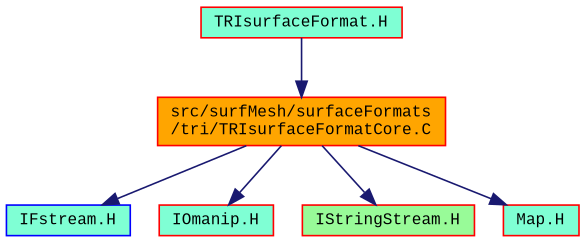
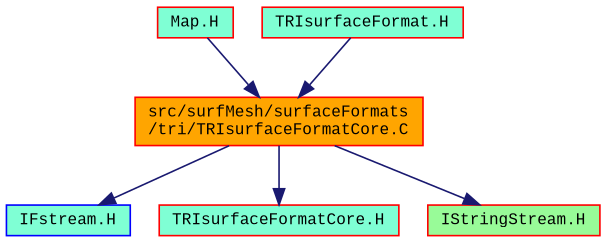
  digraph {
    fontname="Liberation Mono"
    node [color=red fillcolor=aquamarine fontname="Liberation Mono" fontsize=10 shape=record style=filled]
    edge [color=midnightblue fontname="Liberation Mono" fontsize=10 labelfontname=FreeSans labelfontsize=10 style=solid]
    n1 [fillcolor=orange fontcolor=black height=0.2 label="src/surfMesh/surfaceFormats\l/tri/TRIsurfaceFormatCore.C" width=0.4]
    n2 [color=blue height=0.2 label="IFstream.H" width=0.4]
-   n3 [height=0.2 label="IOmanip.H" width=0.4]
+   n3 [height=0.2 label="TRIsurfaceFormatCore.H" width=0.4]
    n4 [fillcolor=palegreen height=0.2 label="IStringStream.H" width=0.4]
    n5 [height=0.2 label="Map.H" width=0.4]
    n6 [height=0.2 label="TRIsurfaceFormat.H" width=0.4]
    n1 -> n2
    n1 -> n3
    n1 -> n4
-   n1 -> n5
+   n5 -> n1
    n6 -> n1
  }
